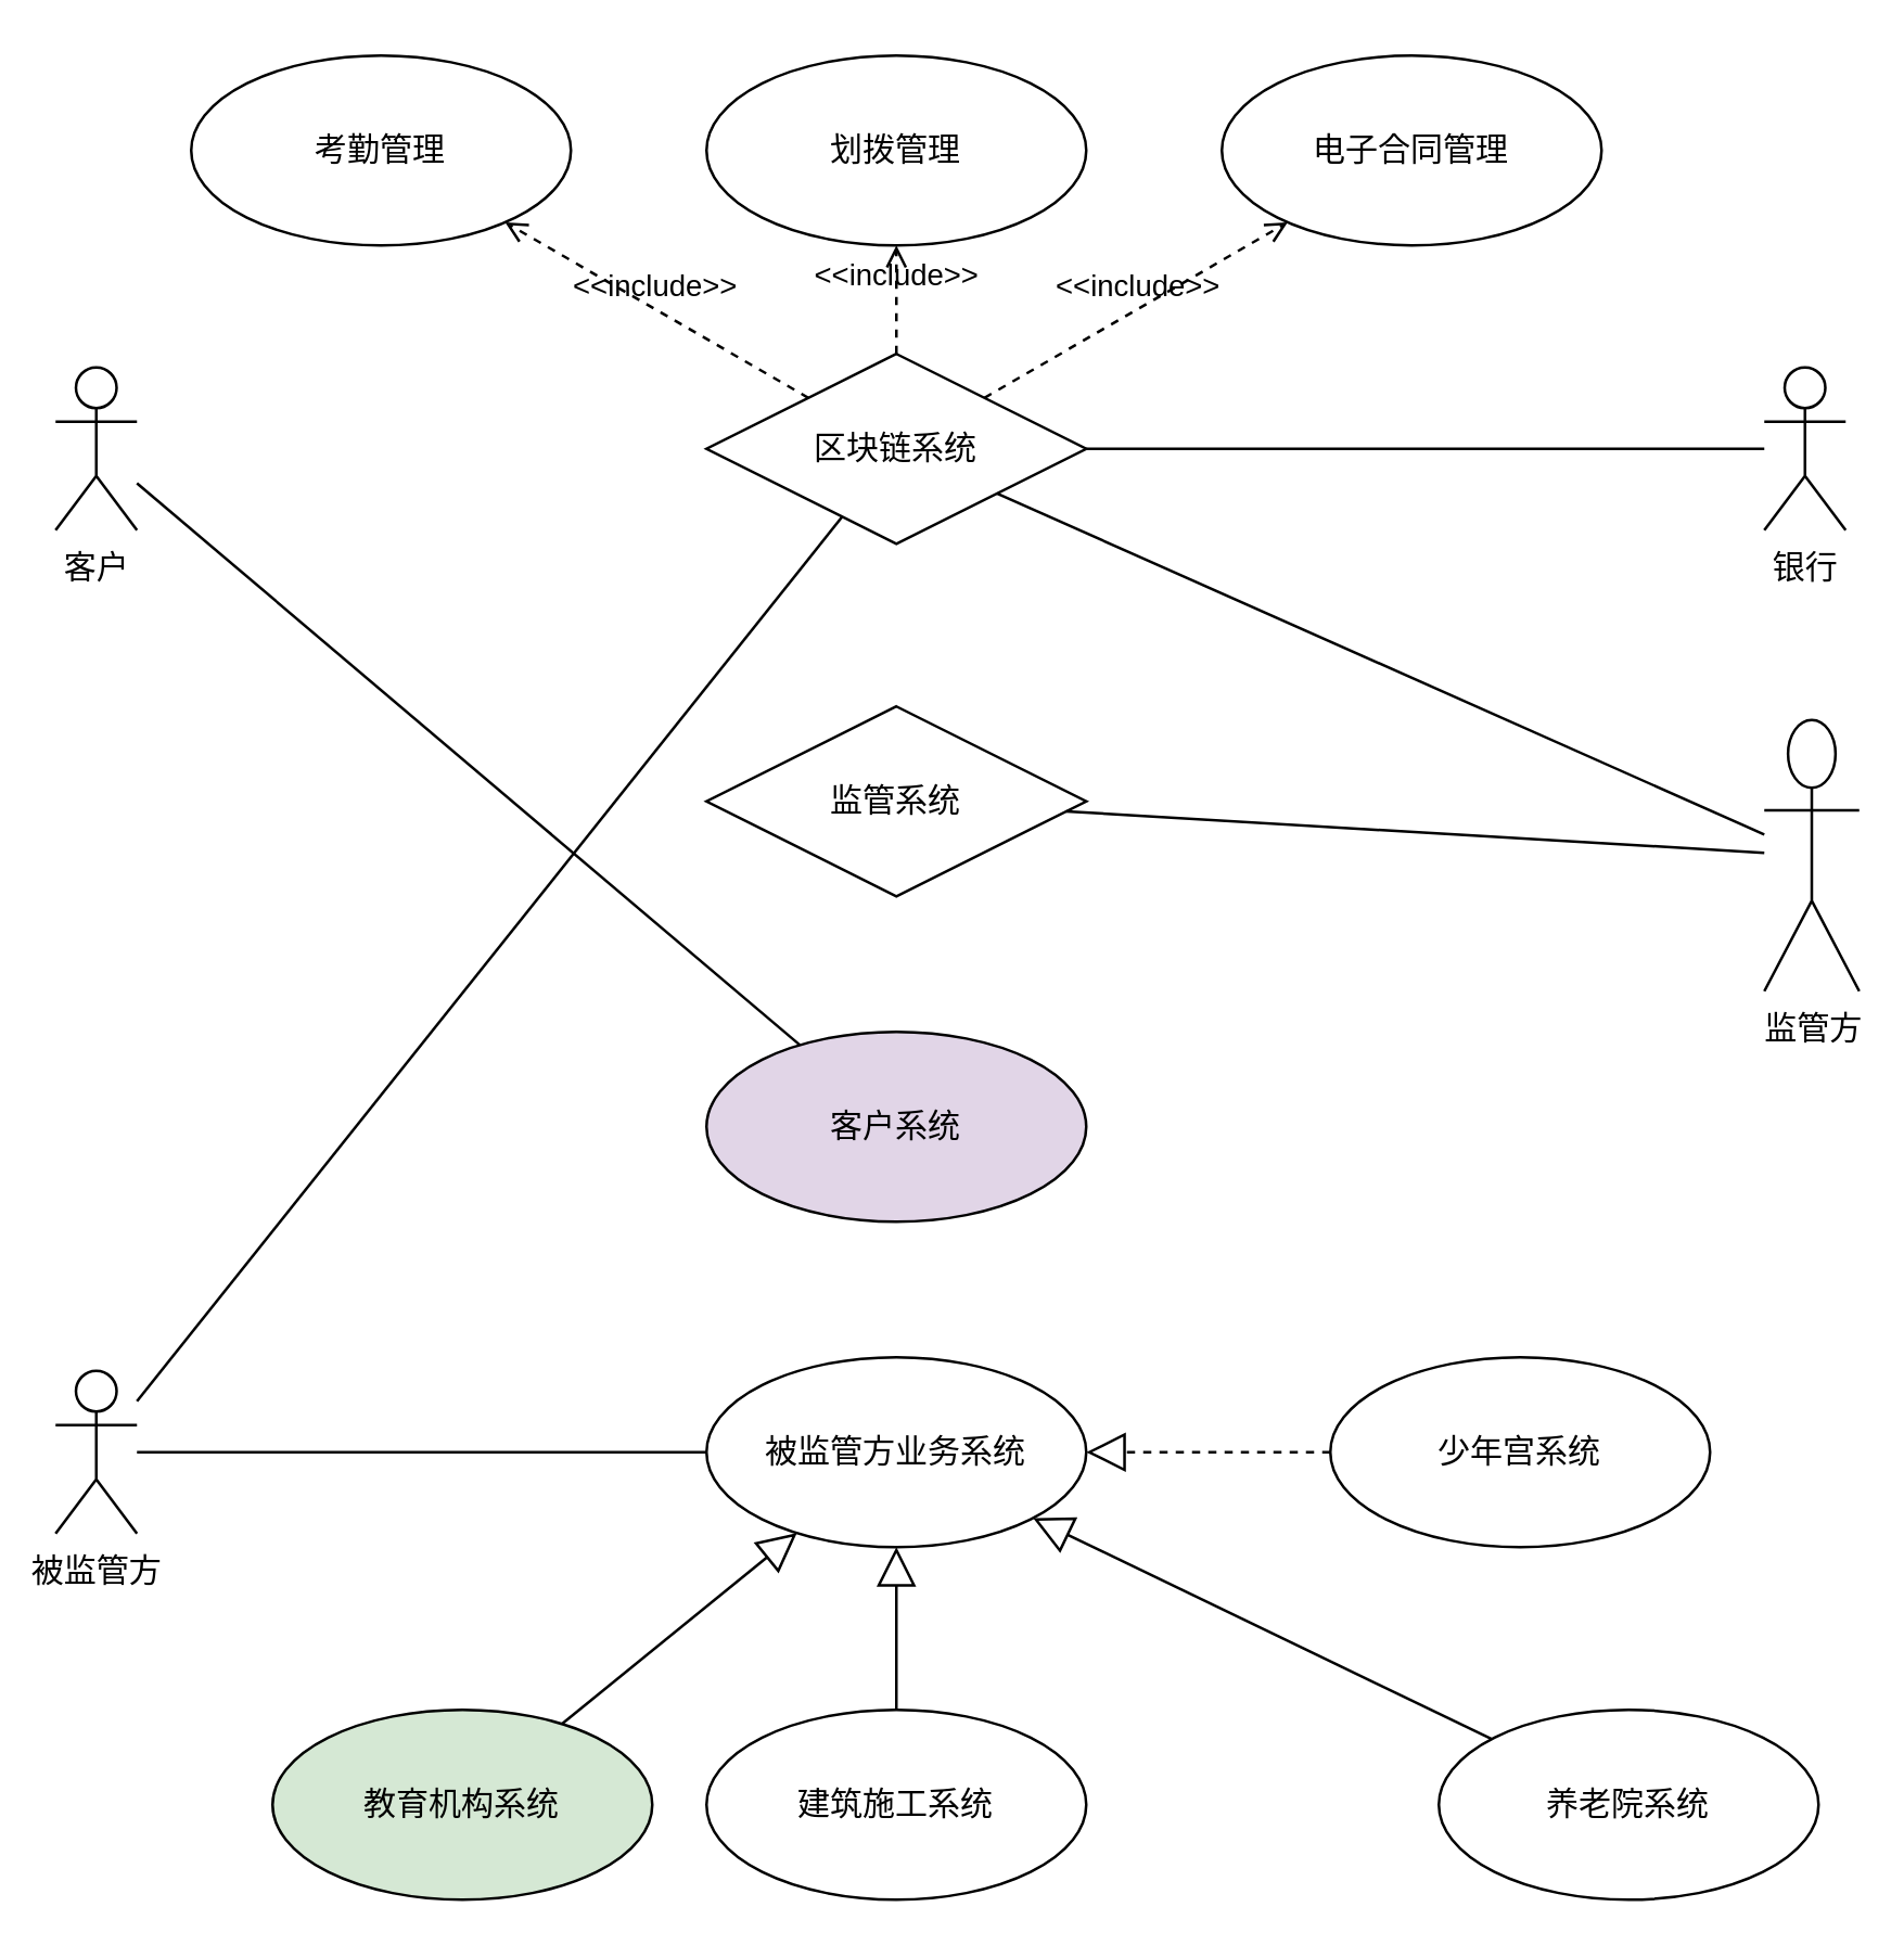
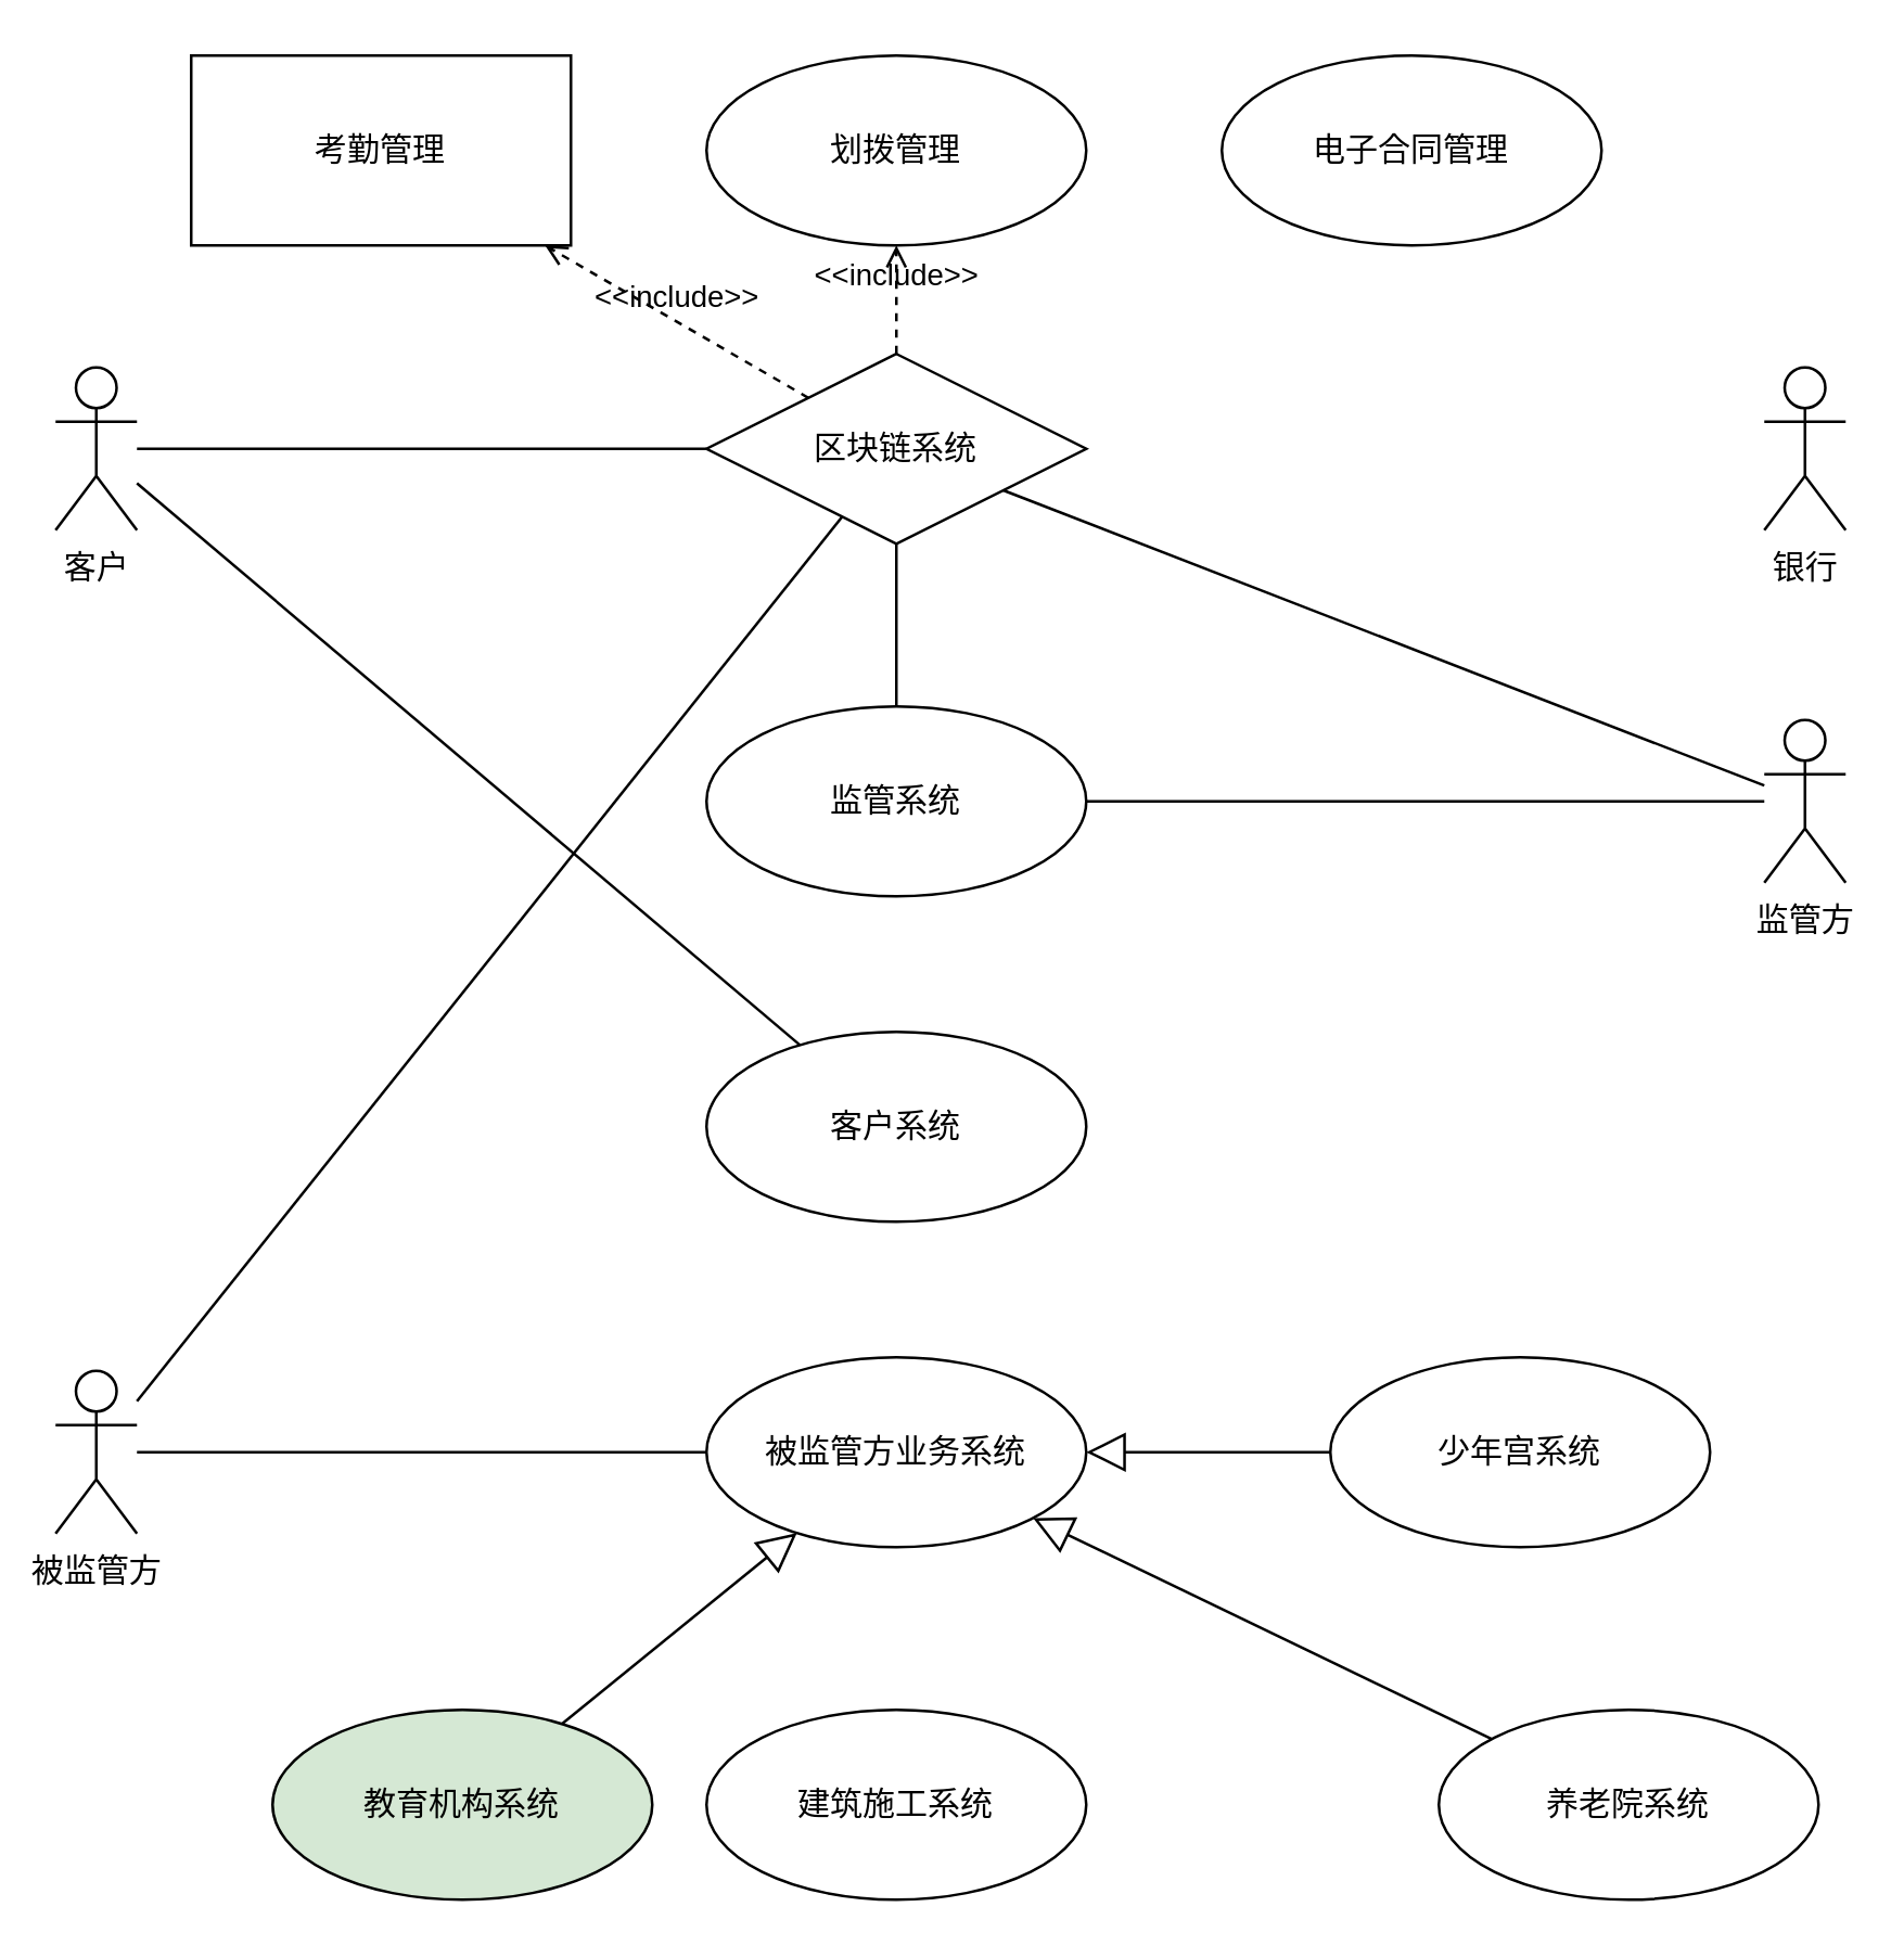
  <mxCell id="0" />
  <mxCell id="1" parent="0" />
  <mxCell id="2" value="区块链系统" style="rhombus;whiteSpace=wrap;html=1;" parent="1" vertex="1"><mxGeometry x="260" y="130" width="140" height="70" as="geometry" /></mxCell>
- <mxCell id="3" value="监管系统" style="rhombus;whiteSpace=wrap;html=1;" parent="1" vertex="1"><mxGeometry x="260" y="260" width="140" height="70" as="geometry" /></mxCell>
- <mxCell id="4" value="客户系统" style="ellipse;whiteSpace=wrap;html=1;fillColor=#e1d5e7;" parent="1" vertex="1"><mxGeometry x="260" y="380" width="140" height="70" as="geometry" /></mxCell>
+ <mxCell id="3" value="监管系统" style="ellipse;whiteSpace=wrap;html=1;" parent="1" vertex="1"><mxGeometry x="260" y="260" width="140" height="70" as="geometry" /></mxCell>
+ <mxCell id="4" value="客户系统" style="ellipse;whiteSpace=wrap;html=1;" parent="1" vertex="1"><mxGeometry x="260" y="380" width="140" height="70" as="geometry" /></mxCell>
  <mxCell id="5" value="被监管方业务系统" style="ellipse;whiteSpace=wrap;html=1;" parent="1" vertex="1"><mxGeometry x="260" y="500" width="140" height="70" as="geometry" /></mxCell>
  <mxCell id="6" value="电子合同管理" style="ellipse;whiteSpace=wrap;html=1;" parent="1" vertex="1"><mxGeometry x="450" y="20" width="140" height="70" as="geometry" /></mxCell>
  <mxCell id="7" value="划拨管理" style="ellipse;whiteSpace=wrap;html=1;" parent="1" vertex="1"><mxGeometry x="260" y="20" width="140" height="70" as="geometry" /></mxCell>
- <mxCell id="8" value="考勤管理" style="ellipse;whiteSpace=wrap;html=1;" parent="1" vertex="1"><mxGeometry x="70" y="20" width="140" height="70" as="geometry" /></mxCell>
- <mxCell id="9" value="&amp;lt;&amp;lt;include&amp;gt;&amp;gt;" style="html=1;verticalAlign=bottom;labelBackgroundColor=none;endArrow=open;endFill=0;dashed=1;rounded=0;" parent="1" source="2" target="6" edge="1"><mxGeometry width="160" relative="1" as="geometry"><mxPoint x="430" y="190" as="sourcePoint" /><mxPoint x="590" y="190" as="targetPoint" /></mxGeometry></mxCell>
+ <mxCell id="8" value="考勤管理" style="whiteSpace=wrap;html=1;rounded=0;" parent="1" vertex="1"><mxGeometry x="70" y="20" width="140" height="70" as="geometry" /></mxCell>
  <mxCell id="10" value="&amp;lt;&amp;lt;include&amp;gt;&amp;gt;" style="html=1;verticalAlign=bottom;labelBackgroundColor=none;endArrow=open;endFill=0;dashed=1;rounded=0;" parent="1" source="2" target="7" edge="1"><mxGeometry width="160" relative="1" as="geometry"><mxPoint x="389.497" y="150.251" as="sourcePoint" /><mxPoint x="510.503" y="89.749" as="targetPoint" /></mxGeometry></mxCell>
  <mxCell id="11" value="&amp;lt;&amp;lt;include&amp;gt;&amp;gt;" style="html=1;verticalAlign=bottom;labelBackgroundColor=none;endArrow=open;endFill=0;dashed=1;rounded=0;" parent="1" source="2" target="8" edge="1"><mxGeometry width="160" relative="1" as="geometry"><mxPoint x="340" y="140" as="sourcePoint" /><mxPoint x="340" y="100" as="targetPoint" /></mxGeometry></mxCell>
  <mxCell id="12" value="" style="edgeStyle=none;html=1;endSize=12;endArrow=block;endFill=0;rounded=0;" parent="1" source="13" target="5" edge="1"><mxGeometry width="160" relative="1" as="geometry"><mxPoint x="0" y="610" as="sourcePoint" /><mxPoint x="160" y="610" as="targetPoint" /></mxGeometry></mxCell>
  <mxCell id="13" value="教育机构系统" style="ellipse;whiteSpace=wrap;html=1;fillColor=#d5e8d4;" parent="1" vertex="1"><mxGeometry x="100" y="630" width="140" height="70" as="geometry" /></mxCell>
  <mxCell id="14" value="建筑施工系统" style="ellipse;whiteSpace=wrap;html=1;" parent="1" vertex="1"><mxGeometry x="260" y="630" width="140" height="70" as="geometry" /></mxCell>
- <mxCell id="15" value="" style="edgeStyle=none;html=1;endSize=12;endArrow=block;endFill=0;rounded=0;" parent="1" source="14" target="5" edge="1"><mxGeometry width="160" relative="1" as="geometry"><mxPoint x="239.409" y="653.239" as="sourcePoint" /><mxPoint x="310.522" y="576.745" as="targetPoint" /></mxGeometry></mxCell>
  <mxCell id="16" value="养老院系统" style="ellipse;whiteSpace=wrap;html=1;" parent="1" vertex="1"><mxGeometry x="530" y="630" width="140" height="70" as="geometry" /></mxCell>
  <mxCell id="17" value="" style="edgeStyle=none;html=1;endSize=12;endArrow=block;endFill=0;rounded=0;" parent="1" source="16" target="5" edge="1"><mxGeometry width="160" relative="1" as="geometry"><mxPoint x="340" y="650" as="sourcePoint" /><mxPoint x="340" y="580" as="targetPoint" /></mxGeometry></mxCell>
  <mxCell id="18" value="客户" style="shape=umlActor;verticalLabelPosition=bottom;verticalAlign=top;html=1;" parent="1" vertex="1"><mxGeometry x="20" y="135" width="30" height="60" as="geometry" /></mxCell>
  <mxCell id="19" value="被监管方" style="shape=umlActor;verticalLabelPosition=bottom;verticalAlign=top;html=1;" parent="1" vertex="1"><mxGeometry x="20" y="505" width="30" height="60" as="geometry" /></mxCell>
- <mxCell id="20" value="监管方" style="shape=umlActor;verticalLabelPosition=bottom;verticalAlign=top;html=1;" parent="1" vertex="1"><mxGeometry x="650" y="265" width="35" height="100" as="geometry" /></mxCell>
+ <mxCell id="20" value="监管方" style="shape=umlActor;verticalLabelPosition=bottom;verticalAlign=top;html=1;" parent="1" vertex="1"><mxGeometry x="650" y="265" width="30" height="60" as="geometry" /></mxCell>
  <mxCell id="21" value="银行" style="shape=umlActor;verticalLabelPosition=bottom;verticalAlign=top;html=1;" parent="1" vertex="1"><mxGeometry x="650" y="135" width="30" height="60" as="geometry" /></mxCell>
  <mxCell id="22" value="" style="html=1;endArrow=none;elbow=vertical;rounded=0;" parent="1" source="18" target="4" edge="1"><mxGeometry width="160" relative="1" as="geometry"><mxPoint x="270" y="520" as="sourcePoint" /><mxPoint x="430" y="520" as="targetPoint" /></mxGeometry></mxCell>
  <mxCell id="23" value="" style="html=1;endArrow=none;elbow=vertical;rounded=0;" parent="1" source="19" target="2" edge="1"><mxGeometry width="160" relative="1" as="geometry"><mxPoint x="60" y="380" as="sourcePoint" /><mxPoint x="270.718" y="380" as="targetPoint" /></mxGeometry></mxCell>
+ <mxCell id="24" value="" style="html=1;endArrow=none;elbow=vertical;rounded=0;" parent="1" source="18" target="2" edge="1"><mxGeometry width="160" relative="1" as="geometry"><mxPoint x="60" y="369.576" as="sourcePoint" /><mxPoint x="299.117" y="203.41" as="targetPoint" /></mxGeometry></mxCell>
  <mxCell id="25" value="" style="html=1;endArrow=none;elbow=vertical;rounded=0;" parent="1" source="2" target="20" edge="1"><mxGeometry width="160" relative="1" as="geometry"><mxPoint x="60" y="175" as="sourcePoint" /><mxPoint x="270" y="175" as="targetPoint" /></mxGeometry></mxCell>
- <mxCell id="26" value="" style="html=1;endArrow=none;elbow=vertical;rounded=0;" parent="1" source="2" target="21" edge="1"><mxGeometry width="160" relative="1" as="geometry"><mxPoint x="410" y="175" as="sourcePoint" /><mxPoint x="620" y="175" as="targetPoint" /></mxGeometry></mxCell>
+ <mxCell id="26" value="" style="html=1;endArrow=none;elbow=vertical;rounded=0;" parent="1" source="2" target="3" edge="1"><mxGeometry width="160" relative="1" as="geometry"><mxPoint x="410" y="175" as="sourcePoint" /><mxPoint x="620" y="175" as="targetPoint" /></mxGeometry></mxCell>
  <mxCell id="27" value="" style="html=1;endArrow=none;elbow=vertical;rounded=0;" parent="1" source="3" target="20" edge="1"><mxGeometry width="160" relative="1" as="geometry"><mxPoint x="410" y="335" as="sourcePoint" /><mxPoint x="630" y="335" as="targetPoint" /></mxGeometry></mxCell>
  <mxCell id="28" value="" style="html=1;endArrow=none;elbow=vertical;rounded=0;" parent="1" source="19" target="5" edge="1"><mxGeometry width="160" relative="1" as="geometry"><mxPoint x="60" y="526.186" as="sourcePoint" /><mxPoint x="314.078" y="207.512" as="targetPoint" /></mxGeometry></mxCell>
  <mxCell id="29" value="少年宫系统" style="ellipse;whiteSpace=wrap;html=1;" parent="1" vertex="1"><mxGeometry x="490" y="500" width="140" height="70" as="geometry" /></mxCell>
- <mxCell id="30" value="" style="edgeStyle=none;html=1;endSize=12;endArrow=block;endFill=0;rounded=0;dashed=1;" parent="1" source="29" target="5" edge="1"><mxGeometry width="160" relative="1" as="geometry"><mxPoint x="465.18" y="654.637" as="sourcePoint" /><mxPoint x="374.73" y="575.389" as="targetPoint" /></mxGeometry></mxCell>
+ <mxCell id="30" value="" style="edgeStyle=none;html=1;endSize=12;endArrow=block;endFill=0;rounded=0;" parent="1" source="29" target="5" edge="1"><mxGeometry width="160" relative="1" as="geometry"><mxPoint x="465.18" y="654.637" as="sourcePoint" /><mxPoint x="374.73" y="575.389" as="targetPoint" /></mxGeometry></mxCell>
